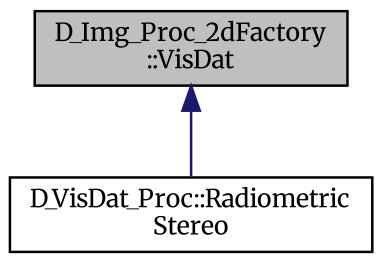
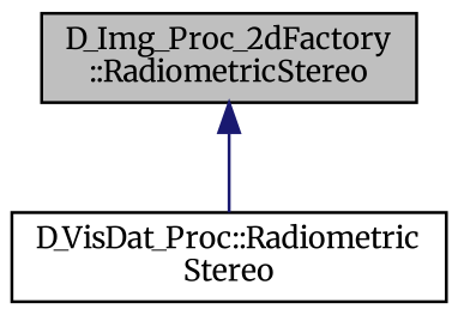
  digraph {
    rankdir=TB
    fontname=Merriweather
    node [color=black fontname=Merriweather fontsize=10 shape=record style=filled]
-   n1 [fillcolor=grey75 fontcolor=black height=0.2 label="D_Img_Proc_2dFactory\l::VisDat" width=0.4]
+   n1 [fillcolor=grey75 fontcolor=black height=0.2 label="D_Img_Proc_2dFactory\l::RadiometricStereo" width=0.4]
    n2 [fillcolor=white height=0.2 label="D_VisDat_Proc::Radiometric\lStereo" width=0.4]
    n1 -> n2 [color=midnightblue dir=back fontname=Merriweather fontsize=10 labelfontname=Helvetica labelfontsize=10 style=solid]
  }
